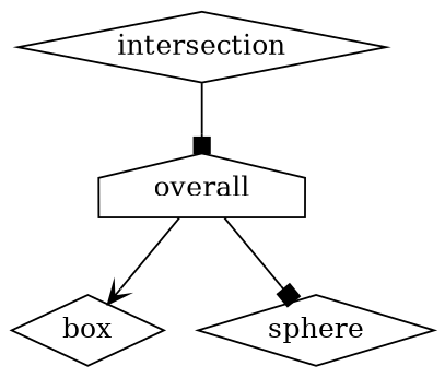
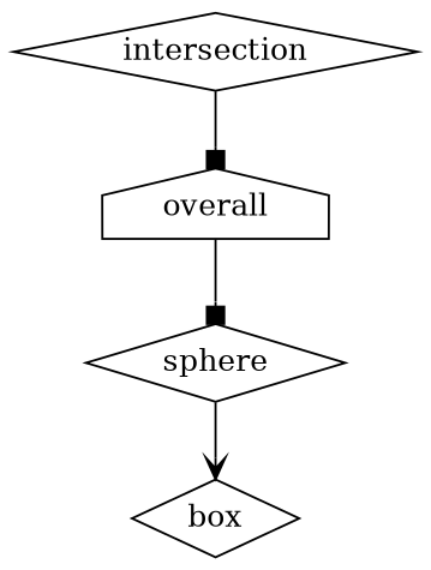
  digraph {
    rankdir=TB
    node [shape=diamond]
    edge [arrowhead=box style=solid]
    n1 [label=intersection]
    n2 [label=overall shape=house]
    n3 [label=box]
    n4 [label=sphere]
    n1 -> n2
-   n2 -> n3 [arrowhead=vee]
+   n4 -> n3 [arrowhead=vee]
    n2 -> n4
  }
